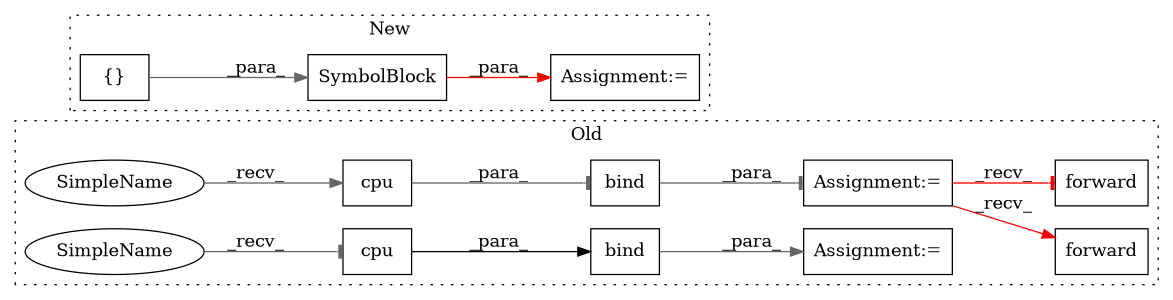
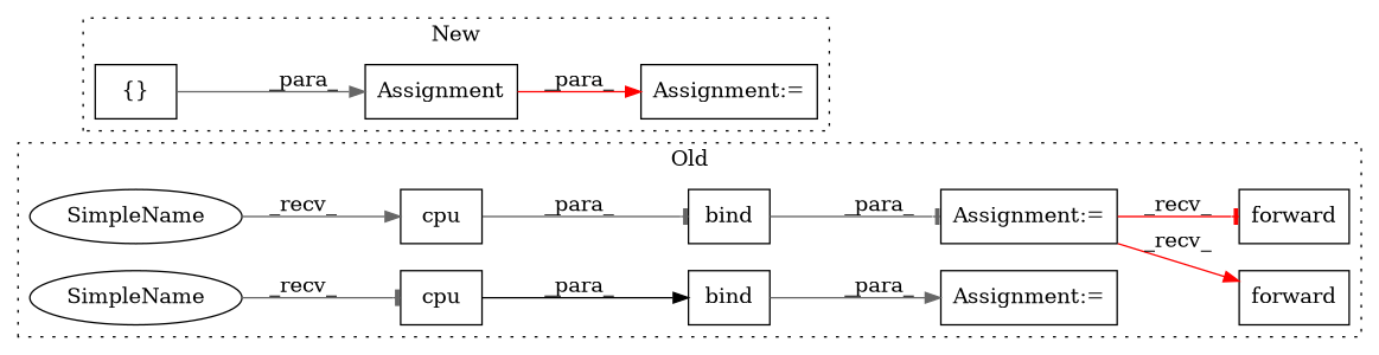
  digraph {
    rankdir=LR
    fontname="DejaVu Serif"
    node [a=32 l=5 shape=box fontname="DejaVu Serif"]
    edge [color=gray40 arrowhead=normal fontname="DejaVu Serif"]
    n1 [l="5,1" label=bind s="1264,1294"]
    n2 [a=7 l=1 label="Assignment:=" s=1261]
    n3 [label=cpu s=1275]
    n4 [label=cpu s=1319]
    n5 [l=9 label=forward s=1499]
    n6 [l="5,1" label=bind s="1308,1338"]
    n7 [a=7 l=1 label="Assignment:=" s=1305]
    n8 [l=9 label=forward s=1524]
    n9 [a=42 label=SimpleName s=1313 shape=ellipse]
    n10 [a=42 label=SimpleName s=1269 shape=ellipse]
-   n11 [l="12,1" label=SymbolBlock s="1280,1306"]
+   n11 [l="12,1" label=Assignment s="1280,1306"]
    n12 [a=4 l="1,1" label="{}" s="1303,1305"]
    n13 [a=7 l=1 label="Assignment:=" s=1264]
    subgraph cluster_1 {
      label=Old
      style=dotted
      n1
      n2
      n3
      n4
      n5
      n6
      n7
      n8
      n9
      n10
    }
    subgraph cluster_2 {
      label=New
      style=dotted
      n11
      n12
      n13
    }
    n1 -> n2 [label=_para_]
    n3 -> n1 [label=_para_ color=black]
    n4 -> n6 [label=_para_ arrowhead=tee]
    n6 -> n7 [label=_para_ arrowhead=tee]
    n7 -> n5 [label=_recv_ color=red]
    n7 -> n8 [label=_recv_ color=red arrowhead=tee]
    n9 -> n4 [label=_recv_]
    n10 -> n3 [label=_recv_ arrowhead=tee]
    n11 -> n13 [label=_para_ color=red]
    n12 -> n11 [label=_para_]
  }
